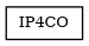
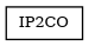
  digraph {
    rankdir=LR
    fontname="DejaVu Serif"
-   n1 [color=black fillcolor=white fontname="DejaVu Serif" fontsize=10 height=0.2 label=IP4CO shape=record style=filled width=0.4]
+   n1 [color=black fillcolor=white fontname="DejaVu Serif" fontsize=10 height=0.2 label=IP2CO shape=record style=filled width=0.4]
  }
